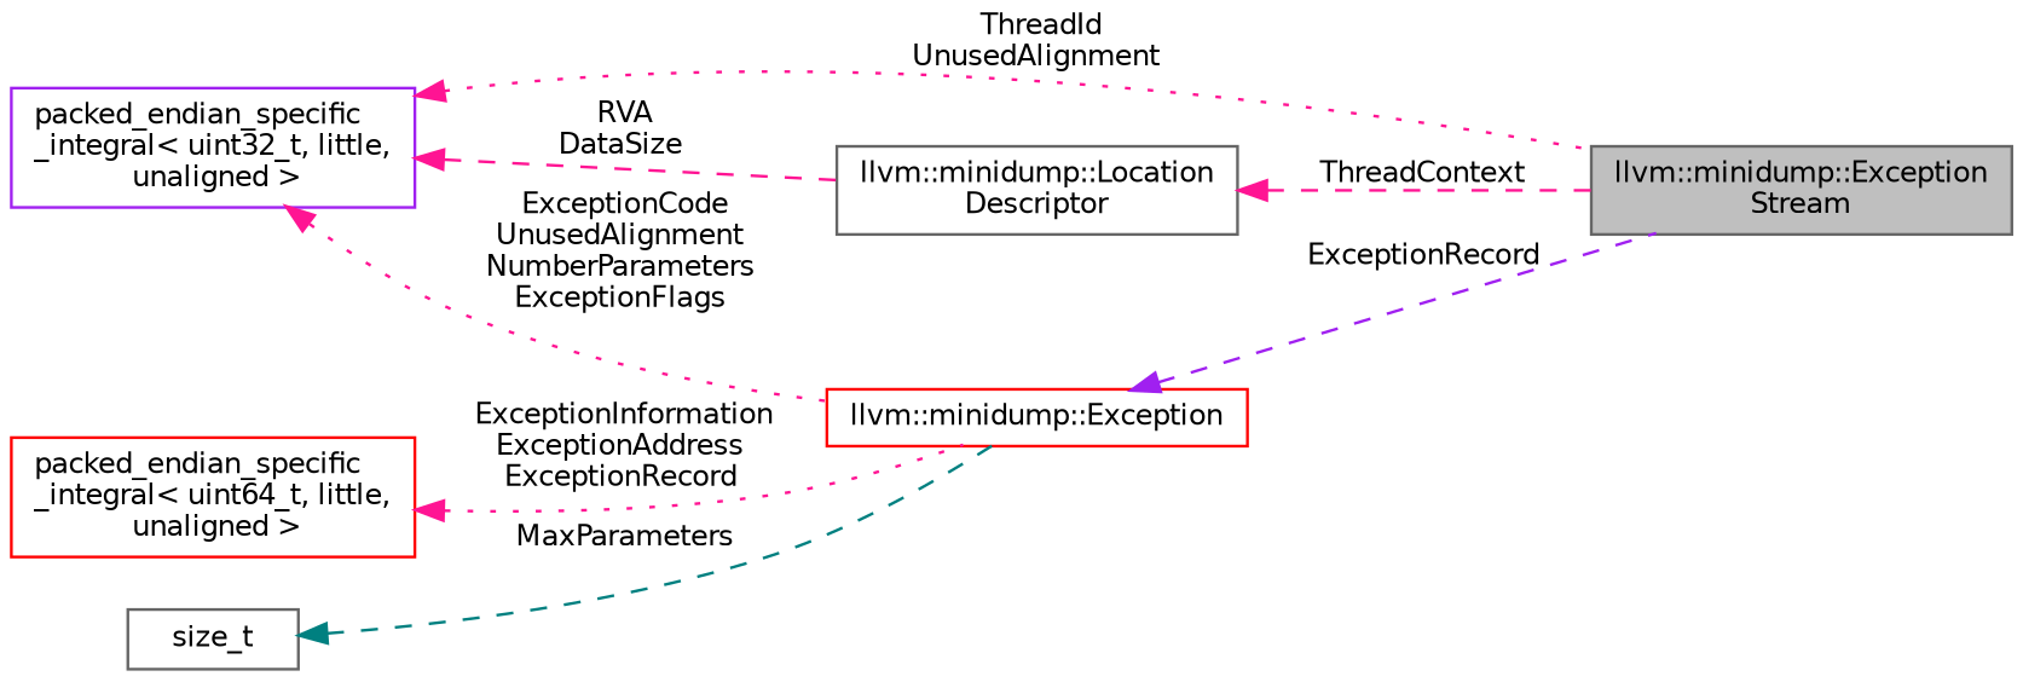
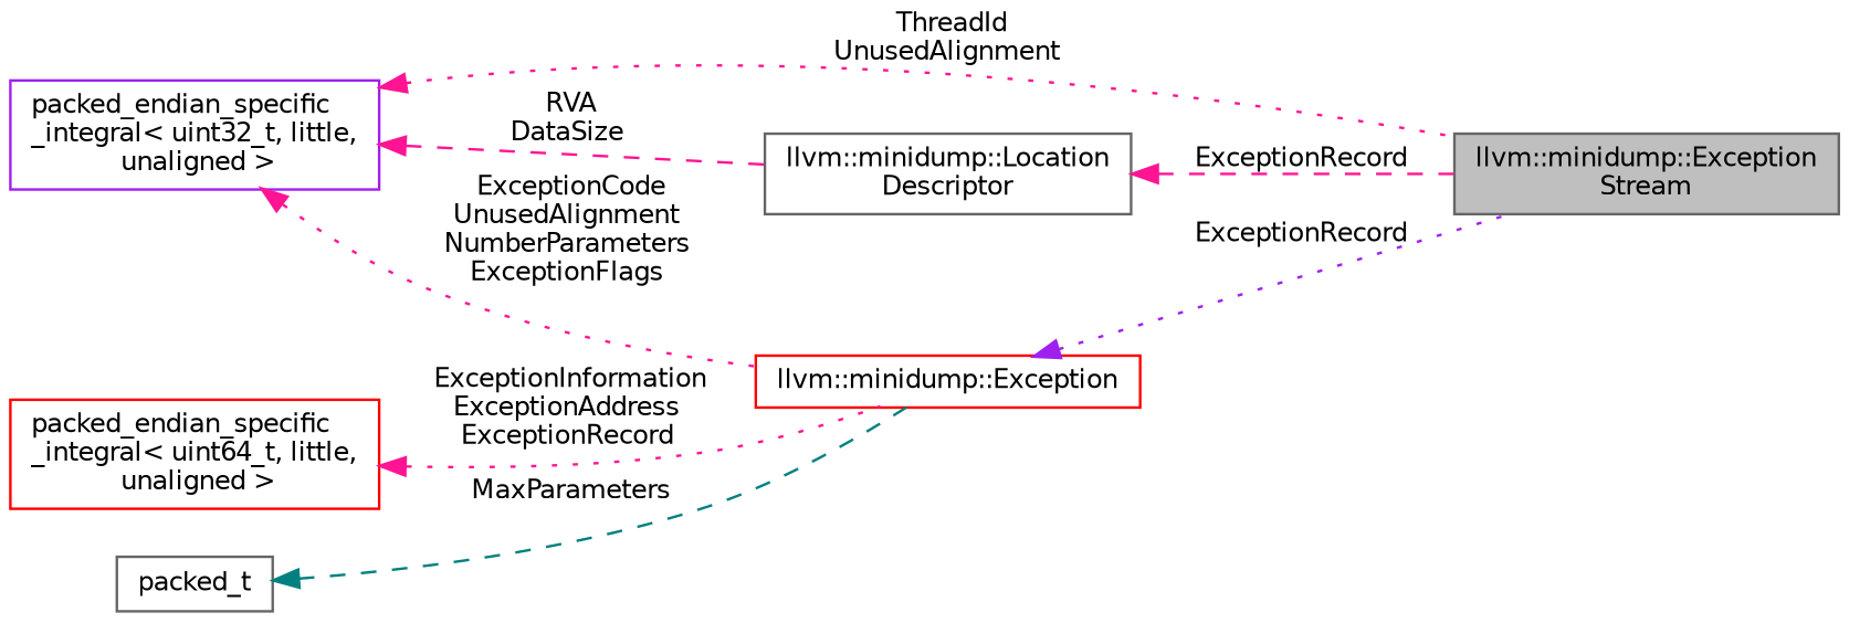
  digraph {
    fontname="DejaVu Sans"
    rankdir=LR
    node [color=gray40 fontname="DejaVu Sans" fontsize=10 shape=record]
    edge [color=deeppink dir=back fontname="DejaVu Sans" fontsize=10 labelfontname=Helvetica labelfontsize=10 style=dashed]
    n1 [fillcolor=grey75 fontcolor=black height=0.2 label="llvm::minidump::Exception\lStream" style=filled width=0.4]
    n2 [height=0.2 label="llvm::minidump::Location\lDescriptor" width=0.4]
    n3 [color=purple height=0.2 label="packed_endian_specific\l_integral\< uint32_t, little,\l unaligned \>" width=0.4]
    n4 [color=red height=0.2 label="llvm::minidump::Exception" width=0.4]
    n5 [color=red height=0.2 label="packed_endian_specific\l_integral\< uint64_t, little,\l unaligned \>" width=0.4]
-   n6 [height=0.2 label=size_t width=0.4]
-   n2 -> n1 [label=" ThreadContext"]
+   n6 [height=0.2 label=packed_t width=0.4]
+   n2 -> n1 [label=" ExceptionRecord"]
    n3 -> n1 [label=" ThreadId\nUnusedAlignment" style=dotted]
    n3 -> n2 [label=" RVA\nDataSize"]
    n3 -> n4 [label=" ExceptionCode\nUnusedAlignment\nNumberParameters\nExceptionFlags" style=dotted]
-   n4 -> n1 [color=purple label=" ExceptionRecord"]
+   n4 -> n1 [color=purple label=" ExceptionRecord" style=dotted]
    n5 -> n4 [label=" ExceptionInformation\nExceptionAddress\nExceptionRecord" style=dotted]
    n6 -> n4 [color=teal label=" MaxParameters"]
  }
